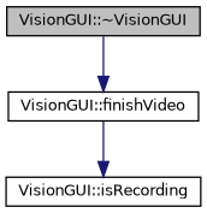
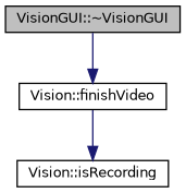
  digraph {
    rankdir=TB
    node [color=black fillcolor=white fontname=Helvetica fontsize=10 shape=record style=filled]
    edge [color=midnightblue fontname=Helvetica fontsize=10 labelfontname=Helvetica labelfontsize=10 style=solid]
    n1 [fillcolor=grey75 fontcolor=black height=0.2 label="VisionGUI::~VisionGUI" width=0.4]
-   n2 [height=0.2 label="VisionGUI::finishVideo" width=0.4]
-   n3 [height=0.2 label="VisionGUI::isRecording" width=0.4]
+   n2 [height=0.2 label="Vision::finishVideo" width=0.4]
+   n3 [height=0.2 label="Vision::isRecording" width=0.4]
    n1 -> n2
    n2 -> n3
  }
